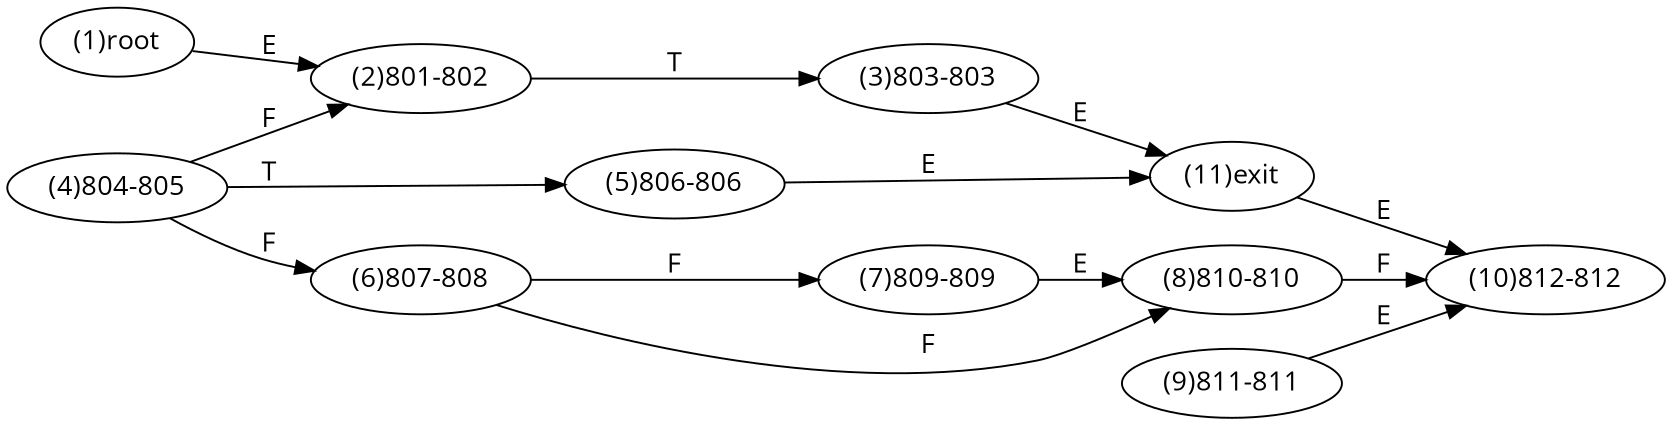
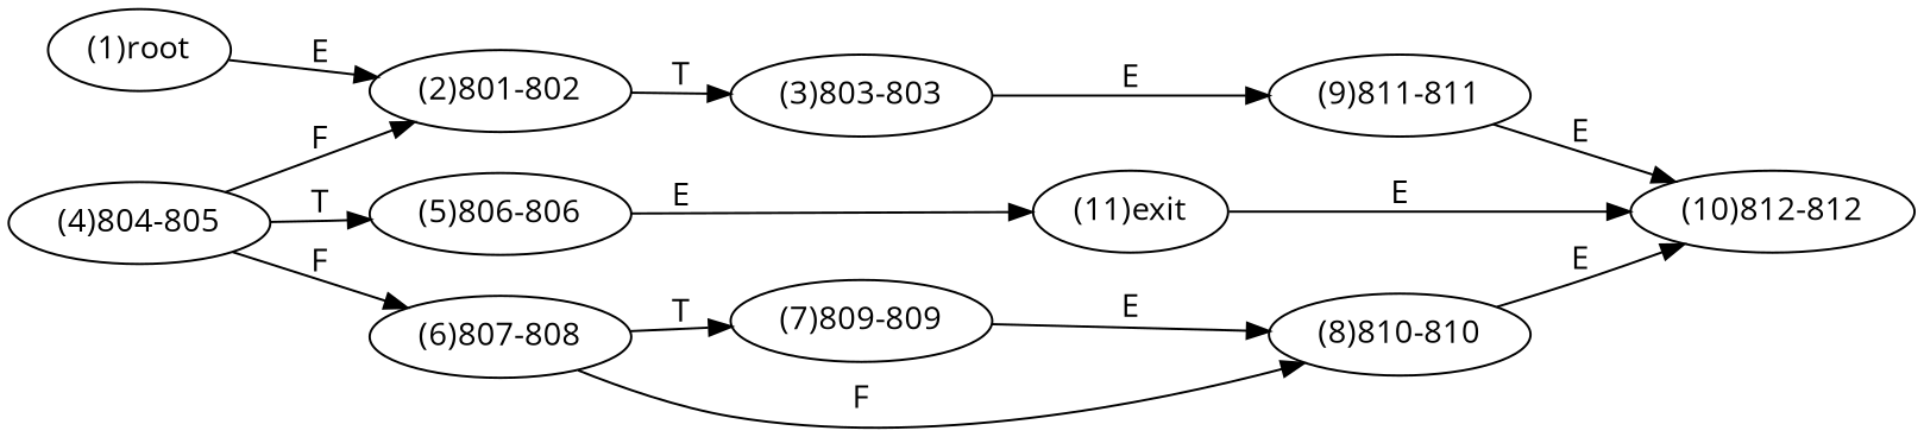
  digraph {
    fontname="Open Sans"
    rankdir=LR
    node [fontname="Open Sans"]
    edge [fontname="Open Sans"]
    n1 [label="(1)root"]
    n2 [label="(2)801-802"]
    n3 [label="(3)803-803"]
    n4 [label="(11)exit"]
    n5 [label="(4)804-805"]
    n6 [label="(5)806-806"]
    n7 [label="(6)807-808"]
    n8 [label="(10)812-812"]
    n9 [label="(7)809-809"]
    n10 [label="(8)810-810"]
    n11 [label="(9)811-811"]
    n1 -> n2 [label=E]
    n2 -> n3 [label=T]
-   n3 -> n4 [label=E]
+   n3 -> n11 [label=E]
    n4 -> n8 [label=E]
    n5 -> n2 [label=F]
    n5 -> n6 [label=T]
    n5 -> n7 [label=F]
    n6 -> n4 [label=E]
-   n7 -> n9 [label=F]
+   n7 -> n9 [label=T]
    n7 -> n10 [label=F]
    n9 -> n10 [label=E]
-   n10 -> n8 [label=F]
+   n10 -> n8 [label=E]
    n11 -> n8 [label=E]
  }
